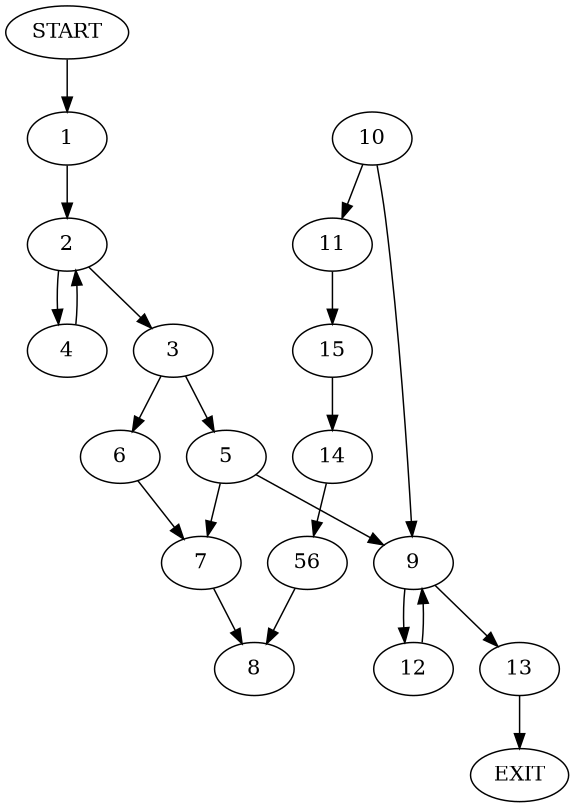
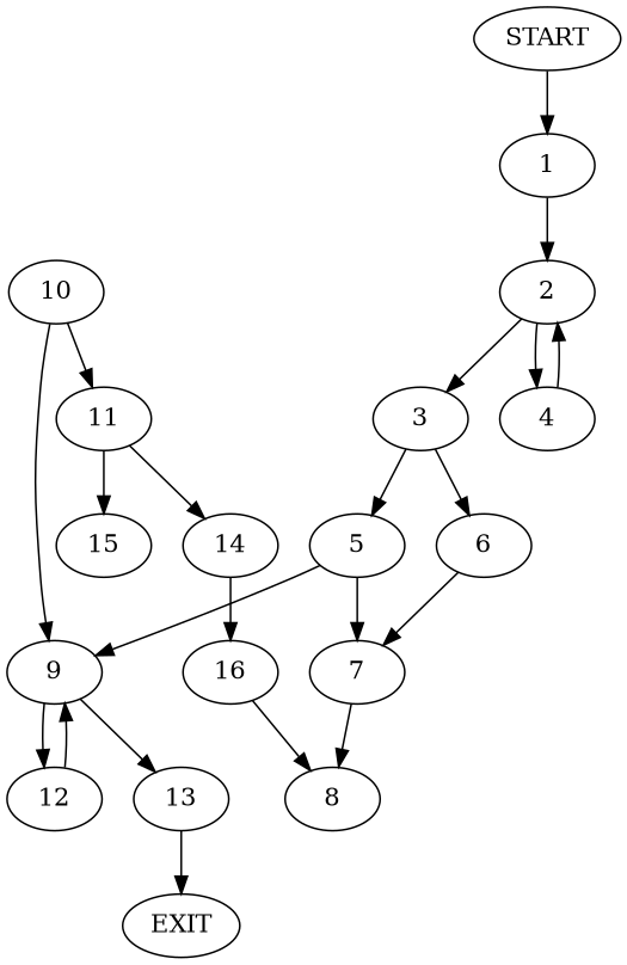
  digraph {
    n1 [label=START]
    1
    2
    n4 [label=EXIT]
    3
    4
    5
    6
    7
    9
    8
    12
    13
    10
    11
    14
    15
-   16 [label=56]
+   16
    n1 -> 1
    1 -> 2
    2 -> 3
    2 -> 4
    3 -> 5
    3 -> 6
    4 -> 2
    5 -> 7
    5 -> 9
    6 -> 7
    7 -> 8
    9 -> 12
    9 -> 13
    12 -> 9
    13 -> n4
    10 -> 9
    10 -> 11
-   15 -> 14
+   11 -> 14
    11 -> 15
    14 -> 16
    16 -> 8
  }
